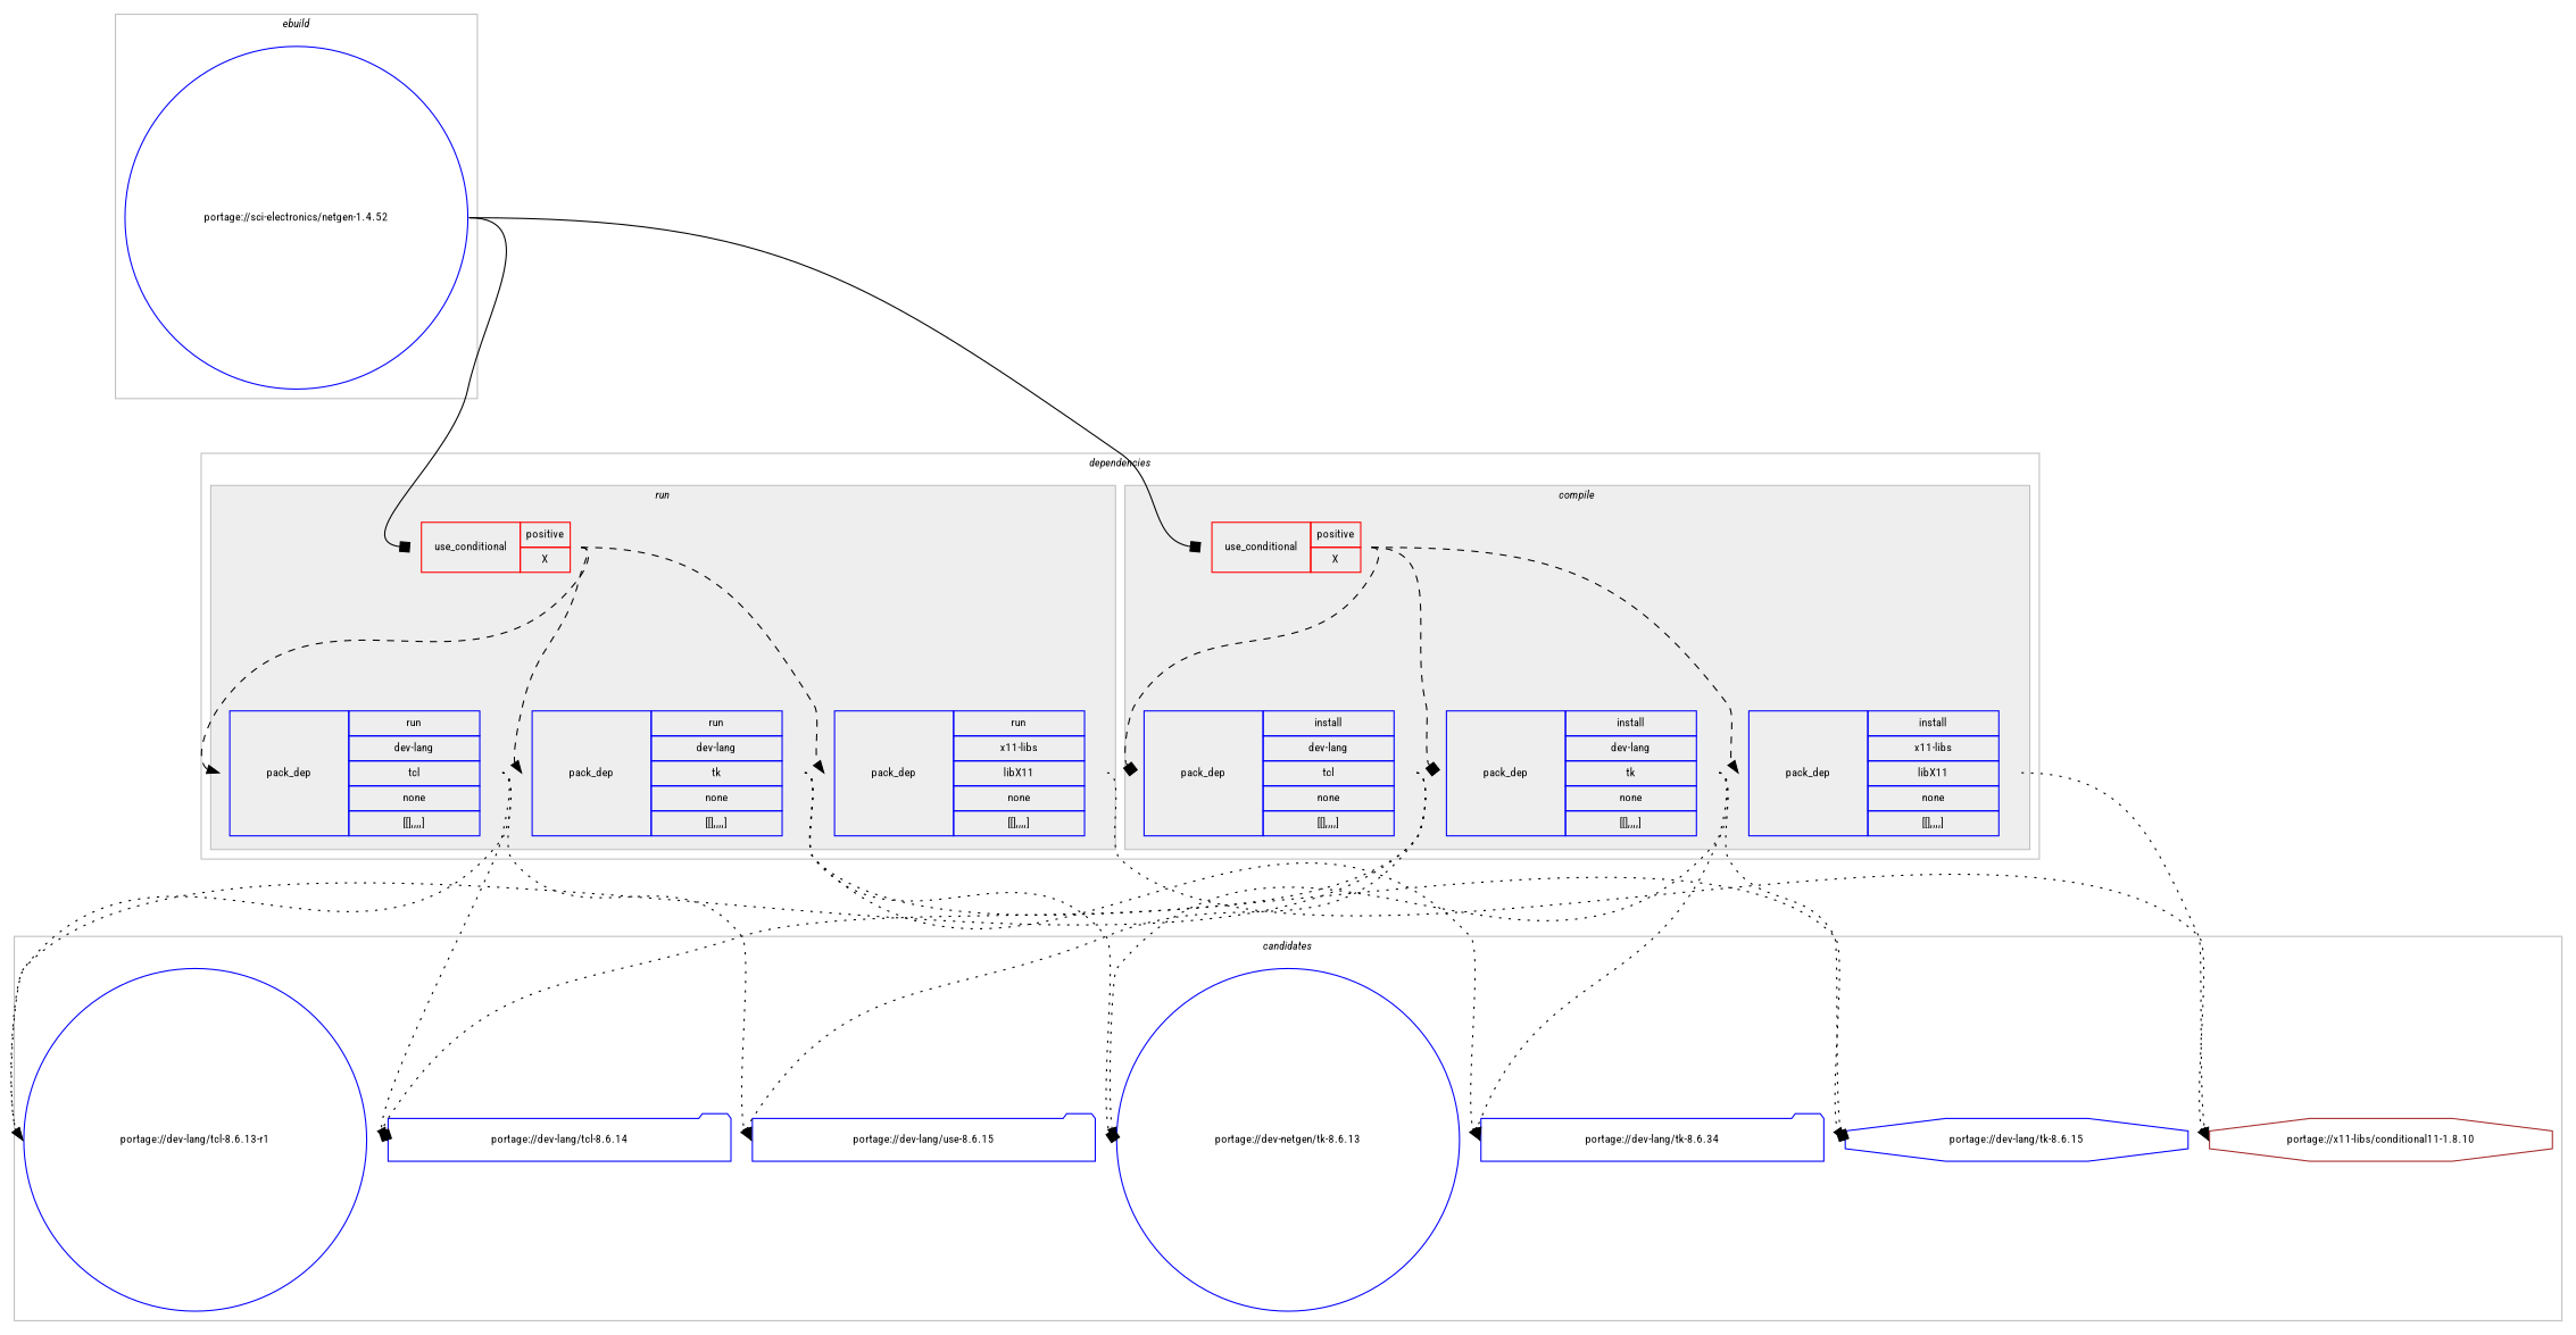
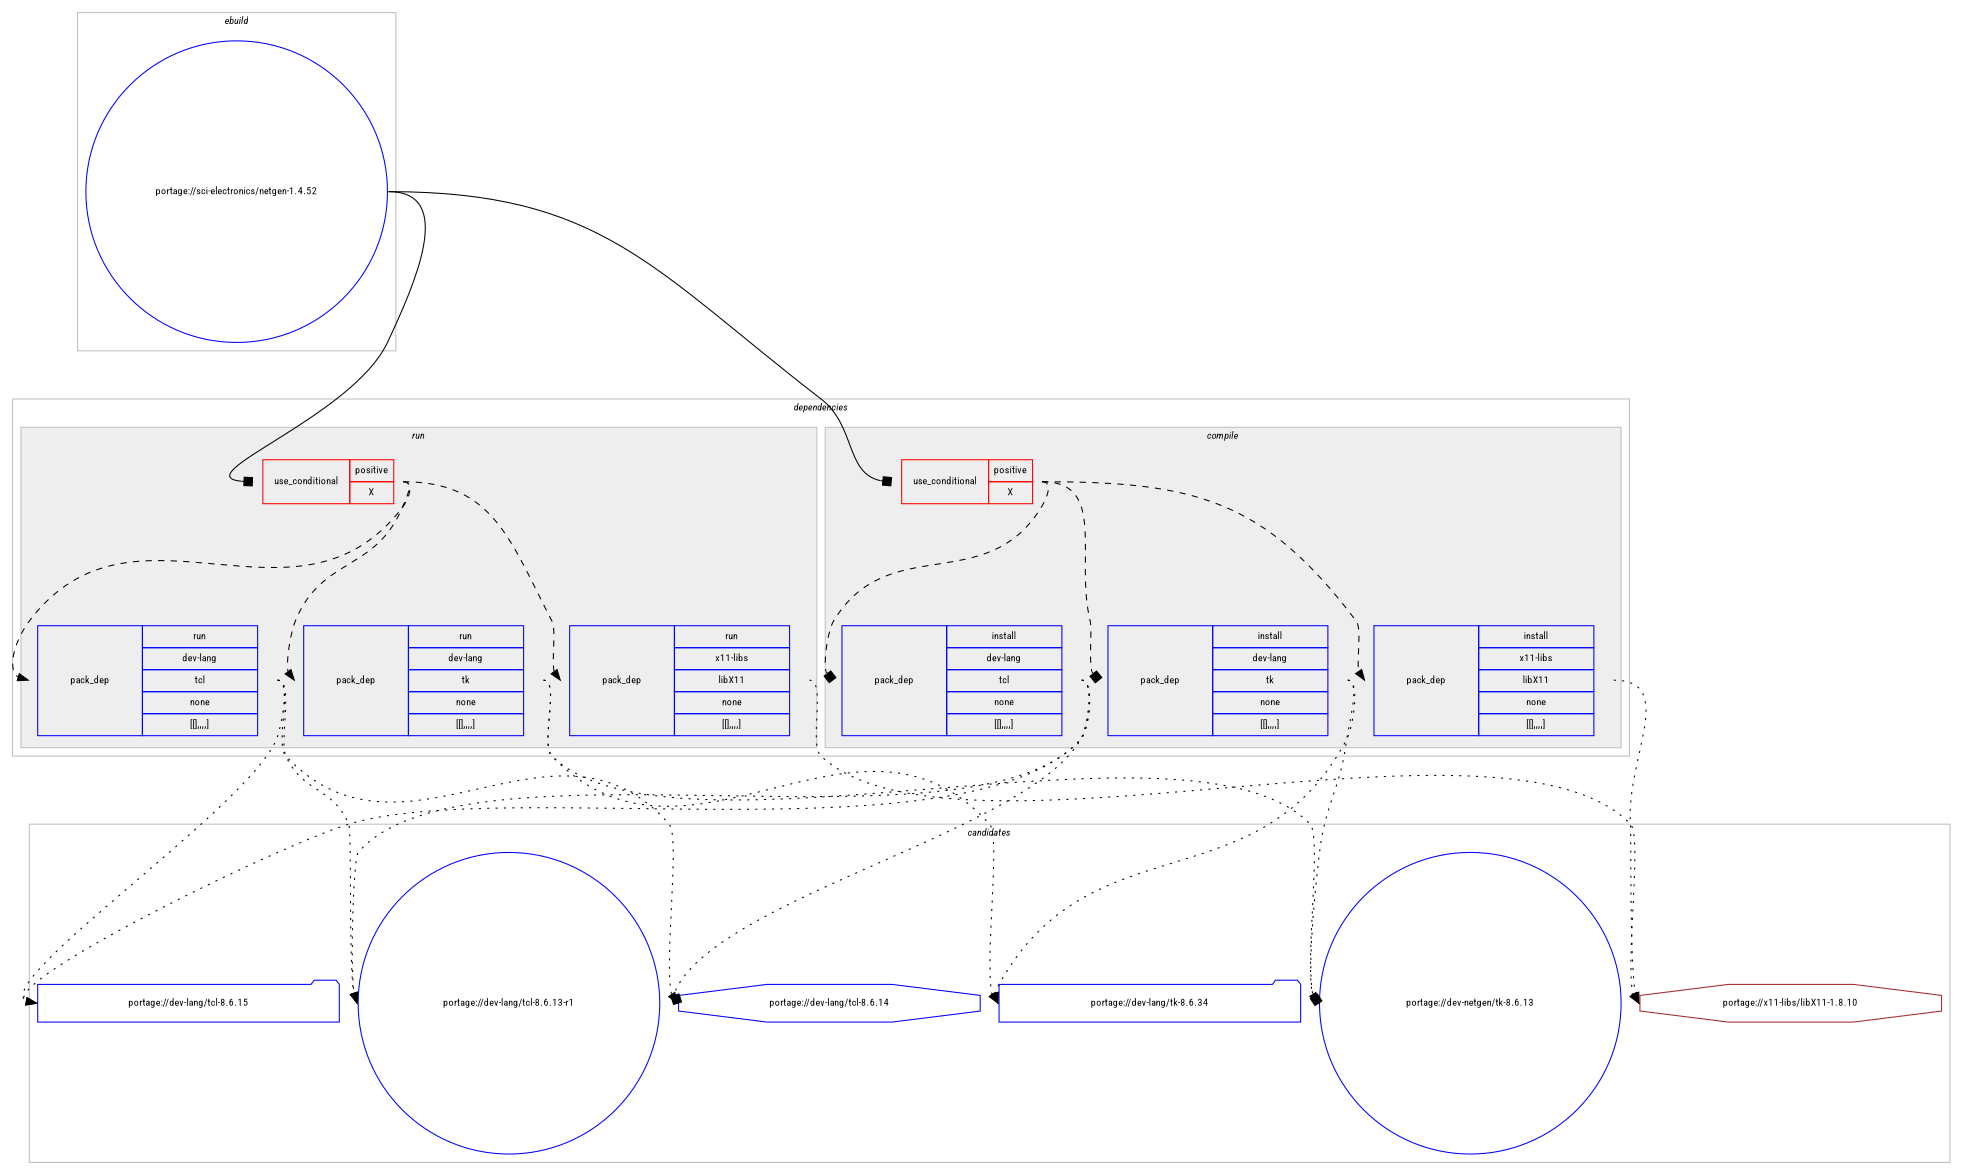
  digraph {
    compound=true
    concentrate=true
    fontname="Roboto Condensed"
    fontsize=10
    newrank=true
    rankdir=TB
    ranksep=1.5
    node [color=blue fontname="Roboto Condensed" fontsize=10 shape=none]
    edge [arrowhead=normal fontname="Roboto Condensed" headport=w style=dotted tailport=e weight=100]
    n1 [label="portage://sci-electronics/netgen-1.4.52" shape=circle width=4]
    n2 [label=<<TABLE BORDER="0" CELLBORDER="1" CELLSPACING="0" CELLPADDING="4" WIDTH="220"><TR><TD ROWSPAN="6" CELLPADDING="30">pack_dep</TD></TR><TR><TD WIDTH="110">install</TD></TR><TR><TD>dev-lang</TD></TR><TR><TD>tcl</TD></TR><TR><TD>none</TD></TR><TR><TD>[[],,,,]</TD></TR></TABLE>>]
    n3 [label=<<TABLE BORDER="0" CELLBORDER="1" CELLSPACING="0" CELLPADDING="4" WIDTH="220"><TR><TD ROWSPAN="6" CELLPADDING="30">pack_dep</TD></TR><TR><TD WIDTH="110">install</TD></TR><TR><TD>dev-lang</TD></TR><TR><TD>tk</TD></TR><TR><TD>none</TD></TR><TR><TD>[[],,,,]</TD></TR></TABLE>>]
    n4 [label=<<TABLE BORDER="0" CELLBORDER="1" CELLSPACING="0" CELLPADDING="4" WIDTH="220"><TR><TD ROWSPAN="6" CELLPADDING="30">pack_dep</TD></TR><TR><TD WIDTH="110">install</TD></TR><TR><TD>x11-libs</TD></TR><TR><TD>libX11</TD></TR><TR><TD>none</TD></TR><TR><TD>[[],,,,]</TD></TR></TABLE>>]
    n5 [color=red label=<<TABLE BORDER="0" CELLBORDER="1" CELLSPACING="0" CELLPADDING="4"><TR><TD ROWSPAN="3" CELLPADDING="10">use_conditional</TD></TR><TR><TD>positive</TD></TR><TR><TD>X</TD></TR></TABLE>>]
    n6 [label=<<TABLE BORDER="0" CELLBORDER="1" CELLSPACING="0" CELLPADDING="4" WIDTH="220"><TR><TD ROWSPAN="6" CELLPADDING="30">pack_dep</TD></TR><TR><TD WIDTH="110">run</TD></TR><TR><TD>dev-lang</TD></TR><TR><TD>tcl</TD></TR><TR><TD>none</TD></TR><TR><TD>[[],,,,]</TD></TR></TABLE>>]
    n7 [label=<<TABLE BORDER="0" CELLBORDER="1" CELLSPACING="0" CELLPADDING="4" WIDTH="220"><TR><TD ROWSPAN="6" CELLPADDING="30">pack_dep</TD></TR><TR><TD WIDTH="110">run</TD></TR><TR><TD>dev-lang</TD></TR><TR><TD>tk</TD></TR><TR><TD>none</TD></TR><TR><TD>[[],,,,]</TD></TR></TABLE>>]
    n8 [label=<<TABLE BORDER="0" CELLBORDER="1" CELLSPACING="0" CELLPADDING="4" WIDTH="220"><TR><TD ROWSPAN="6" CELLPADDING="30">pack_dep</TD></TR><TR><TD WIDTH="110">run</TD></TR><TR><TD>x11-libs</TD></TR><TR><TD>libX11</TD></TR><TR><TD>none</TD></TR><TR><TD>[[],,,,]</TD></TR></TABLE>>]
    n9 [color=red label=<<TABLE BORDER="0" CELLBORDER="1" CELLSPACING="0" CELLPADDING="4"><TR><TD ROWSPAN="3" CELLPADDING="10">use_conditional</TD></TR><TR><TD>positive</TD></TR><TR><TD>X</TD></TR></TABLE>>]
-   n10 [label="portage://dev-lang/use-8.6.15" shape=folder width=4]
-   n11 [label="portage://dev-lang/tcl-8.6.14" shape=folder width=4]
+   n10 [label="portage://dev-lang/tcl-8.6.15" shape=folder width=4]
+   n11 [label="portage://dev-lang/tcl-8.6.14" shape=octagon width=4]
    n12 [label="portage://dev-lang/tcl-8.6.13-r1" shape=circle width=4]
-   n13 [label="portage://dev-lang/tk-8.6.15" shape=octagon width=4]
    n14 [label="portage://dev-lang/tk-8.6.34" shape=folder width=4]
    n15 [label="portage://dev-netgen/tk-8.6.13" shape=circle width=4]
-   n16 [color=brown label="portage://x11-libs/conditional11-1.8.10" shape=octagon width=4]
+   n16 [color=brown label="portage://x11-libs/libX11-1.8.10" shape=octagon width=4]
    subgraph cluster_1 {
      color=gray
      label=<<i>ebuild</i>>
      n1
    }
    subgraph cluster_2 {
      color=gray
      label=<<i>dependencies</i>>
      subgraph cluster_3 {
        color=gray
        fillcolor="#eeeeee"
        label=<<i>compile</i>>
        style=filled
        subgraph sub_4 {
          color=gray
          fillcolor="#eeeeee"
          label=<<i>compile</i>>
          style=filled
          n5
          subgraph sub_5 {
            color=gray
            fillcolor="#eeeeee"
            label=<<i>compile</i>>
            style=filled
            n2
          }
          subgraph sub_6 {
            color=gray
            fillcolor="#eeeeee"
            label=<<i>compile</i>>
            style=filled
            n3
          }
          subgraph sub_7 {
            color=gray
            fillcolor="#eeeeee"
            label=<<i>compile</i>>
            style=filled
            n4
          }
        }
      }
      subgraph cluster_8 {
        color=gray
        fillcolor="#eeeeee"
        label=<<i>compile and run</i>>
        style=filled
      }
      subgraph cluster_9 {
        color=gray
        fillcolor="#eeeeee"
        label=<<i>run</i>>
        style=filled
        subgraph sub_10 {
          color=gray
          fillcolor="#eeeeee"
          label=<<i>run</i>>
          style=filled
          n9
          subgraph sub_11 {
            color=gray
            fillcolor="#eeeeee"
            label=<<i>run</i>>
            style=filled
            n6
          }
          subgraph sub_12 {
            color=gray
            fillcolor="#eeeeee"
            label=<<i>run</i>>
            style=filled
            n7
          }
          subgraph sub_13 {
            color=gray
            fillcolor="#eeeeee"
            label=<<i>run</i>>
            style=filled
            n8
          }
        }
      }
    }
    subgraph cluster_14 {
      color=gray
      label=<<i>candidates</i>>
      rank=same
      subgraph sub_15 {
        color=black
        label=<<i>candidates</i>>
        nodesep=1
        rank=same
        n10
        n11
        n12
      }
      subgraph sub_16 {
        color=black
        label=<<i>candidates</i>>
        nodesep=1
        rank=same
-       n13
        n14
        n15
      }
      subgraph sub_17 {
        color=black
        label=<<i>candidates</i>>
        nodesep=1
        rank=same
        n16
      }
      subgraph sub_18 {
        color=black
        label=<<i>candidates</i>>
        nodesep=1
        rank=same
        n10
        n11
        n12
      }
      subgraph sub_19 {
        color=black
        label=<<i>candidates</i>>
        nodesep=1
        rank=same
-       n13
        n14
        n15
      }
      subgraph sub_20 {
        color=black
        label=<<i>candidates</i>>
        nodesep=1
        rank=same
        n16
      }
    }
    n1 -> n5 [arrowhead=box style=solid weight=20]
    n1 -> n9 [arrowhead=box style=solid weight=20]
    n2 -> n10
    n2 -> n11 [arrowhead=box]
    n2 -> n12
-   n3 -> n13 [arrowhead=box]
    n3 -> n14
    n3 -> n15
    n4 -> n16
    n5 -> n2 [arrowhead=box style=dashed weight=20]
    n5 -> n3 [arrowhead=box style=dashed weight=20]
    n5 -> n4 [style=dashed weight=20]
    n6 -> n10
    n6 -> n11
    n6 -> n12
-   n7 -> n13
    n7 -> n14
    n7 -> n15 [arrowhead=box]
    n8 -> n16
    n9 -> n6 [style=dashed weight=20]
    n9 -> n7 [style=dashed weight=20]
    n9 -> n8 [style=dashed weight=20]
  }
